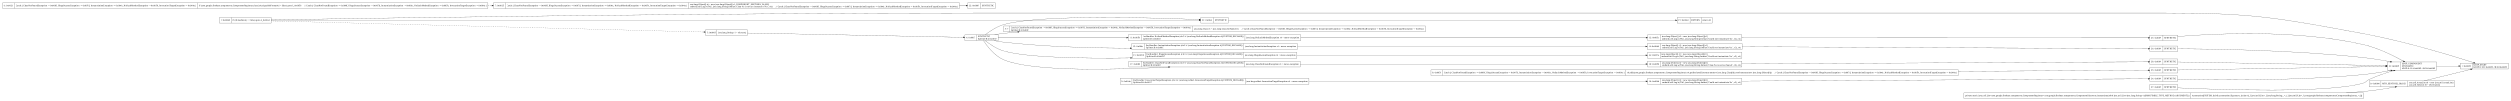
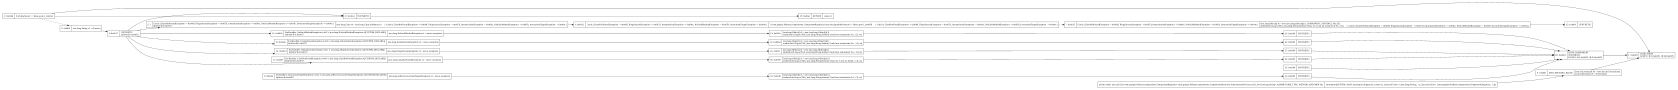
  digraph {
    fontname="PT Serif"
    rankdir=LR
    node [fontname="PT Serif" shape=record]
    edge [fontname="PT Serif"]
    n1 [label="{0\:\ 0x0000|MTH_SENTINEL_BLOCK\l|java.util.ArrayList r0 = new java.util.ArrayList()\ljava.util.Iterator r8 = r8.iterator()\l}"]
    n2 [label="{1\:\ 0x0009|LOOP_START\lLOOP:0: B:1:0x0009\-\>B:20:0x0009\l}"]
    n3 [label="{2\:\ 0x000d|if (r8.hasNext() == false) goto L_0x00a1\l}"]
    n4 [label="{3\:\ 0x000f|java.lang.String r1 = r8.next()\l}"]
    n5 [label="{21\:\ 0x00a1|SYNTHETIC\l}"]
    n6 [label="{4\:\ 0x0017|SYNTHETIC\lSplitter:B:4:0x0017\l}"]
    n7 [label="{19\:\ 0x00a1|RETURN\l|return r0\l}"]
    n8 [label="{5\:\ ?|Catch:\{ ClassNotFoundException \-\> 0x008f, IllegalAccessException \-\> 0x007d, InstantiationException \-\> 0x006c, NoSuchMethodException \-\> 0x005b, InvocationTargetException \-\> 0x004a \}\lSplitter:B:4:0x0017\l|java.lang.Class r4 = java.lang.Class.forName(r1)     \/\/ Catch:\{ ClassNotFoundException \-\> 0x008f, IllegalAccessException \-\> 0x007d, InstantiationException \-\> 0x006c, NoSuchMethodException \-\> 0x005b, InvocationTargetException \-\> 0x004a \}\l}"]
    n9 [label="{11\:\ 0x005b|ExcHandler: NoSuchMethodException (r4v3 'e' java.lang.NoSuchMethodException A[CUSTOM_DECLARE])\lSplitter:B:4:0x0017\l|java.lang.NoSuchMethodException r4 = move\-exception\l}"]
    n10 [label="{13\:\ 0x006c|ExcHandler: InstantiationException (r4v2 'e' java.lang.InstantiationException A[CUSTOM_DECLARE])\lSplitter:B:4:0x0017\l|java.lang.InstantiationException r4 = move\-exception\l}"]
    n11 [label="{15\:\ 0x007d|ExcHandler: IllegalAccessException (r4v1 'e' java.lang.IllegalAccessException A[CUSTOM_DECLARE])\lSplitter:B:4:0x0017\l|java.lang.IllegalAccessException r4 = move\-exception\l}"]
    n12 [label="{17\:\ 0x008f|ExcHandler: ClassNotFoundException (r4v0 'e' java.lang.ClassNotFoundException A[CUSTOM_DECLARE])\lSplitter:B:4:0x0017\l|java.lang.ClassNotFoundException r4 = move\-exception\l}"]
    n13 [label="{6\:\ 0x0021|Catch:\{ ClassNotFoundException \-\> 0x008f, IllegalAccessException \-\> 0x007d, InstantiationException \-\> 0x006c, NoSuchMethodException \-\> 0x005b, InvocationTargetException \-\> 0x004a \}\l|if (com.google.firebase.components.ComponentRegistrar.class.isAssignableFrom(r4) != false) goto L_0x0038     \/\/ Catch:\{ ClassNotFoundException \-\> 0x008f, IllegalAccessException \-\> 0x007d, InstantiationException \-\> 0x006c, NoSuchMethodException \-\> 0x005b, InvocationTargetException \-\> 0x004a \}\l}"]
    n14 [label="{9\:\ 0x004a|ExcHandler: InvocationTargetException (r4v4 'e' java.lang.reflect.InvocationTargetException A[CUSTOM_DECLARE])\lSplitter:B:4:0x0017\l|java.lang.reflect.InvocationTargetException r4 = move\-exception\l}"]
    n15 [label="{10\:\ 0x004b|java.lang.Object[] r2 = new java.lang.Object[]\{r1\}\landroid.util.Log.w(TAG, java.lang.String.format(\"Could not instantiate %s\", r2), r4)\l}"]
    n16 [label="{12\:\ 0x005c|java.lang.Object[] r2 = new java.lang.Object[]\{r1\}\landroid.util.Log.w(TAG, java.lang.String.format(\"Could not instantiate %s\", r2), r4)\l}"]
    n17 [label="{14\:\ 0x006d|java.lang.Object[] r2 = new java.lang.Object[]\{r1\}\landroid.util.Log.w(TAG, java.lang.String.format(\"Could not instantiate %s.\", r2), r4)\l}"]
    n18 [label="{16\:\ 0x007e|java.lang.Object[] r2 = new java.lang.Object[]\{r1\}\landroid.util.Log.w(TAG, java.lang.String.format(\"Could not instantiate %s.\", r2), r4)\l}"]
    n19 [label="{18\:\ 0x0090|java.lang.Object[] r2 = new java.lang.Object[]\{r1\}\landroid.util.Log.w(TAG, java.lang.String.format(\"Class %s is not an found.\", r2), r4)\l}"]
    n20 [label="{7\:\ 0x0023|Catch:\{ ClassNotFoundException \-\> 0x008f, IllegalAccessException \-\> 0x007d, InstantiationException \-\> 0x006c, NoSuchMethodException \-\> 0x005b, InvocationTargetException \-\> 0x004a \}\l|java.lang.Object[] r6 = new java.lang.Object[]\{r1, COMPONENT_SENTINEL_VALUE\}\landroid.util.Log.w(TAG, java.lang.String.format(\"Class %s is not an instance of %s\", r6))     \/\/ Catch:\{ ClassNotFoundException \-\> 0x008f, IllegalAccessException \-\> 0x007d, InstantiationException \-\> 0x006c, NoSuchMethodException \-\> 0x005b, InvocationTargetException \-\> 0x004a \}\l}"]
    n21 [label="{22\:\ 0x0009|SYNTHETIC\l}"]
-   n22 [label="{8\:\ 0x0038|Catch:\{ ClassNotFoundException \-\> 0x008f, IllegalAccessException \-\> 0x007d, InstantiationException \-\> 0x006c, NoSuchMethodException \-\> 0x005b, InvocationTargetException \-\> 0x004a \}\l|r0.add((com.google.firebase.components.ComponentRegistrar) r4.getDeclaredConstructor(new java.lang.Class[0]).newInstance(new java.lang.Object[0]))     \/\/ Catch:\{ ClassNotFoundException \-\> 0x008f, IllegalAccessException \-\> 0x007d, InstantiationException \-\> 0x006c, NoSuchMethodException \-\> 0x005b, InvocationTargetException \-\> 0x004a \}\l}"]
    n23 [label="{23\:\ 0x0009|SYNTHETIC\l}"]
    n24 [label="{20\:\ 0x0009|LOOP_COMPONENT\lSYNTHETIC\lLOOP:0: B:1:0x0009\-\>B:20:0x0009\l}"]
    n25 [label="{24\:\ 0x0009|SYNTHETIC\l}"]
    n26 [label="{25\:\ 0x0009|SYNTHETIC\l}"]
    n27 [label="{26\:\ 0x0009|SYNTHETIC\l}"]
    n28 [label="{27\:\ 0x0009|SYNTHETIC\l}"]
    n29 [label="{28\:\ 0x0009|SYNTHETIC\l}"]
    n30 [label="{private static java.util.List\<com.google.firebase.components.ComponentRegistrar\> com.google.firebase.components.ComponentDiscovery.instantiate((r8v0 java.util.List\<java.lang.String\> A[IMMUTABLE_TYPE, METHOD_ARGUMENT]))  | Annotation[SYSTEM, dalvik.annotation.Signature, \{value=[(, Ljava\/util\/List\<, Ljava\/lang\/String;, \>;), Ljava\/util\/List\<, Lcom\/google\/firebase\/components\/ComponentRegistrar;, \>;]\}]\l}"]
    n1 -> n2
    n3 -> n2
    n3 -> n4 [style=dashed]
    n3 -> n5
    n4 -> n6
    n5 -> n7
    n6 -> n5
    n6 -> n8
    n6 -> n9
    n6 -> n10
    n6 -> n11
    n6 -> n12
+   n8 -> n13
    n9 -> n16
    n10 -> n17
    n11 -> n18
    n12 -> n19
    n13 -> n20 [style=dashed]
    n14 -> n15
    n15 -> n25
    n16 -> n26
    n17 -> n27
+   n18 -> n28
    n19 -> n29
    n20 -> n21
-   n22 -> n23
    n23 -> n24
    n24 -> n2
    n25 -> n24
    n26 -> n24
    n27 -> n24
    n28 -> n24
    n29 -> n24
    n30 -> n1
  }
